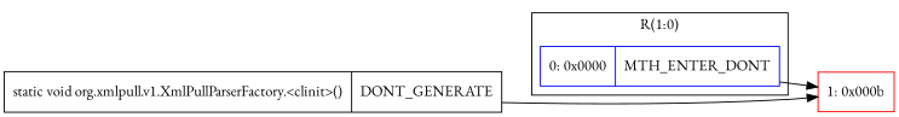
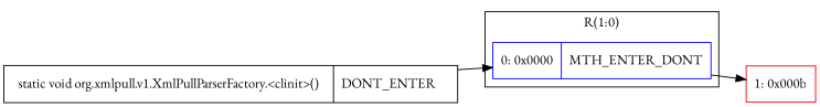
  digraph {
    fontname="EB Garamond"
    rankdir=LR
    node [fontname="EB Garamond" shape=record]
    edge [fontname="EB Garamond"]
    n1 [color=blue label="{0\:\ 0x0000|MTH_ENTER_DONT\l}"]
    n2 [color=red label="{1\:\ 0x000b}"]
-   n3 [label="{static void org.xmlpull.v1.XmlPullParserFactory.\<clinit\>()  | DONT_GENERATE\l}"]
+   n3 [label="{static void org.xmlpull.v1.XmlPullParserFactory.\<clinit\>()  | DONT_ENTER\l}"]
    subgraph cluster_1 {
      label="R(1:0)"
      n1
    }
    n1 -> n2
-   n3 -> n2
+   n3 -> n1
  }
